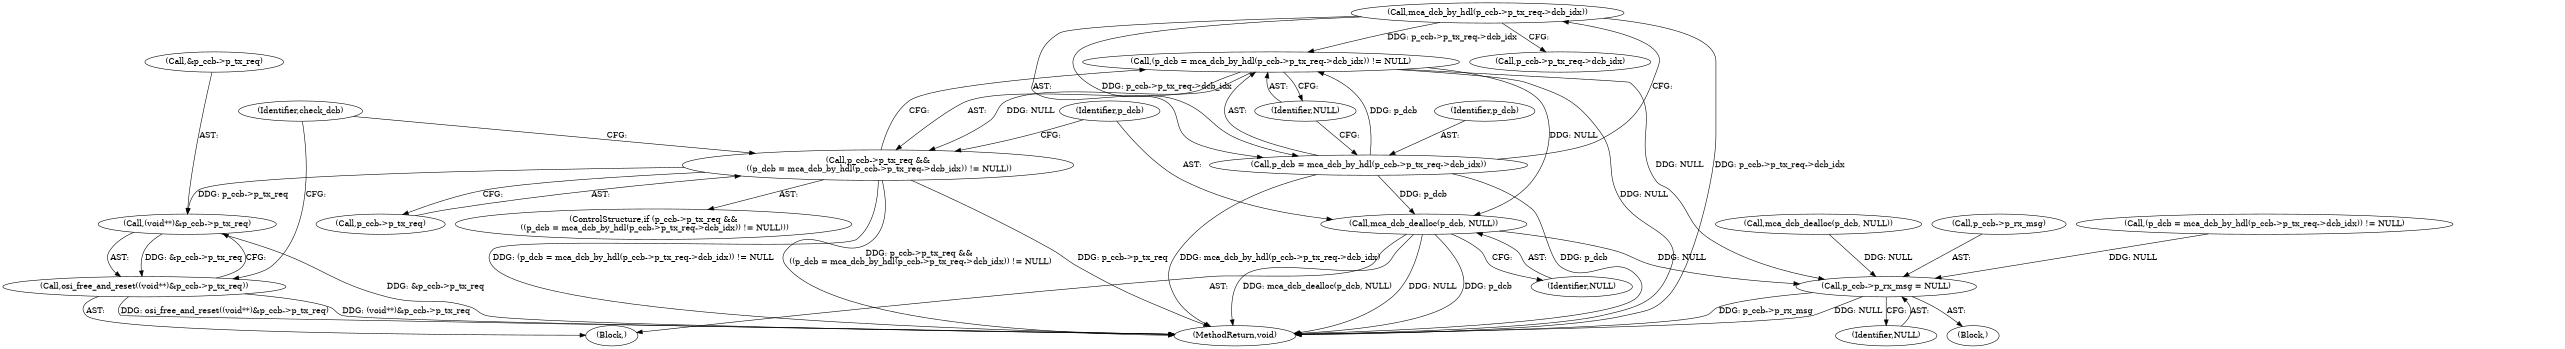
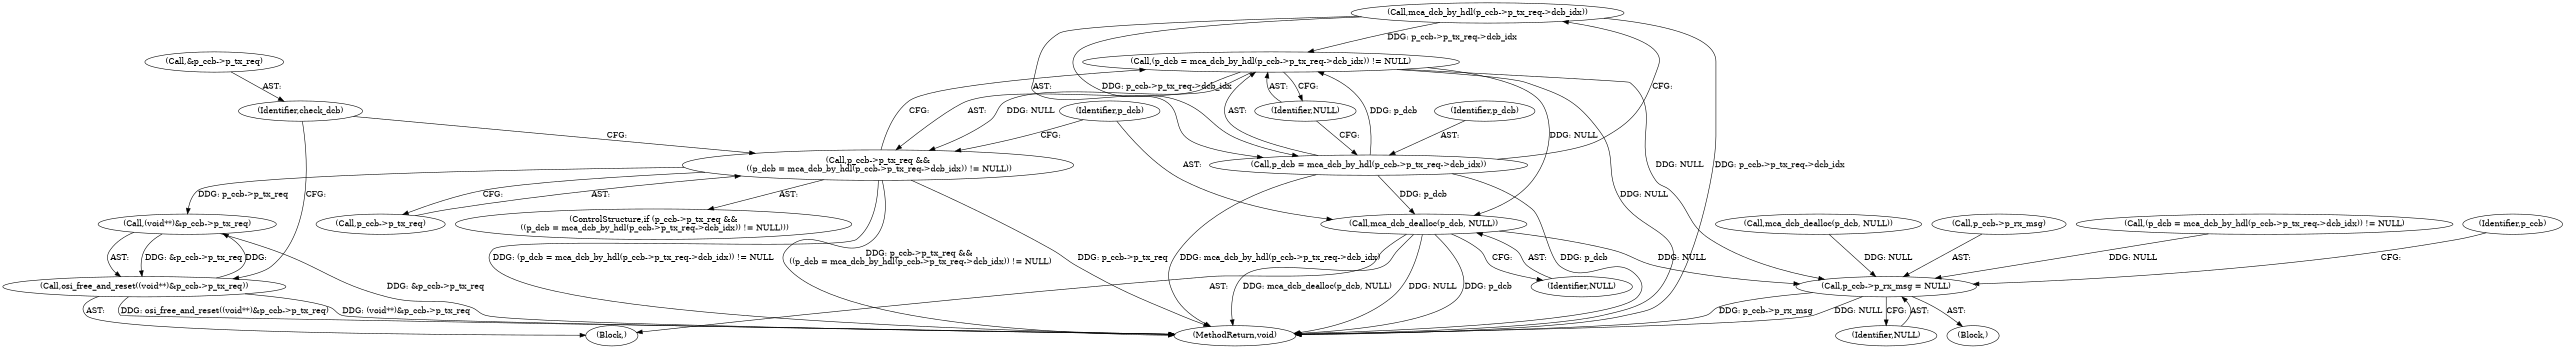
  digraph {
    n1 [label="(Call,mca_dcb_by_hdl(p_ccb->p_tx_req->dcb_idx))"]
    n2 [label="(Call,(p_dcb = mca_dcb_by_hdl(p_ccb->p_tx_req->dcb_idx)) != NULL)"]
    n3 [label="(Call,p_dcb = mca_dcb_by_hdl(p_ccb->p_tx_req->dcb_idx))"]
    n4 [label="(MethodReturn,void)"]
-   n5 [label="(Call,p_ccb->p_tx_req->dcb_idx)"]
    n6 [label="(Call,p_ccb->p_tx_req &&\n ((p_dcb = mca_dcb_by_hdl(p_ccb->p_tx_req->dcb_idx)) != NULL))"]
    n7 [label="(Call,mca_dcb_dealloc(p_dcb, NULL))"]
    n8 [label="(Call,p_ccb->p_rx_msg = NULL)"]
    n9 [label="(Identifier,NULL)"]
    n10 [label="(Call,(void**)&p_ccb->p_tx_req)"]
    n11 [label="(Call,p_ccb->p_tx_req)"]
    n12 [label="(ControlStructure,if (p_ccb->p_tx_req &&\n ((p_dcb = mca_dcb_by_hdl(p_ccb->p_tx_req->dcb_idx)) != NULL)))"]
    n13 [label="(Block,)"]
    n14 [label="(Identifier,NULL)"]
    n15 [label="(Identifier,NULL)"]
    n16 [label="(Block,)"]
    n17 [label="(Call,osi_free_and_reset((void**)&p_ccb->p_tx_req))"]
    n18 [label="(Call,&p_ccb->p_tx_req)"]
    n19 [label="(Call,mca_dcb_dealloc(p_dcb, NULL))"]
    n20 [label="(Call,p_ccb->p_rx_msg)"]
    n21 [label="(Call,(p_dcb = mca_dcb_by_hdl(p_ccb->p_tx_req->dcb_idx)) != NULL)"]
+   n22 [label="(Identifier,p_ccb)"]
    n23 [label="(Identifier,check_dcb)"]
    n24 [label="(Identifier,p_dcb)"]
    n25 [label="(Identifier,p_dcb)"]
    n1 -> n2 [label="DDG: p_ccb->p_tx_req->dcb_idx"]
    n1 -> n3 [label="AST: "]
    n1 -> n3 [label="DDG: p_ccb->p_tx_req->dcb_idx"]
    n1 -> n4 [label="DDG: p_ccb->p_tx_req->dcb_idx"]
-   n1 -> n5 [label="CFG: "]
    n2 -> n4 [label="DDG: NULL"]
    n2 -> n6 [label="AST: "]
    n2 -> n6 [label="DDG: NULL"]
    n2 -> n7 [label="DDG: NULL"]
    n2 -> n8 [label="DDG: NULL"]
    n2 -> n9 [label="CFG: "]
    n3 -> n1 [label="CFG: "]
    n3 -> n2 [label="AST: "]
    n3 -> n2 [label="DDG: p_dcb"]
    n3 -> n4 [label="DDG: p_dcb"]
    n3 -> n4 [label="DDG: mca_dcb_by_hdl(p_ccb->p_tx_req->dcb_idx)"]
    n3 -> n7 [label="DDG: p_dcb"]
    n6 -> n2 [label="CFG: "]
    n6 -> n4 [label="DDG: (p_dcb = mca_dcb_by_hdl(p_ccb->p_tx_req->dcb_idx)) != NULL"]
    n6 -> n4 [label="DDG: p_ccb->p_tx_req &&\n ((p_dcb = mca_dcb_by_hdl(p_ccb->p_tx_req->dcb_idx)) != NULL)"]
    n6 -> n4 [label="DDG: p_ccb->p_tx_req"]
    n6 -> n10 [label="DDG: p_ccb->p_tx_req"]
    n6 -> n11 [label="CFG: "]
    n6 -> n12 [label="AST: "]
    n7 -> n4 [label="DDG: mca_dcb_dealloc(p_dcb, NULL)"]
    n7 -> n4 [label="DDG: NULL"]
    n7 -> n4 [label="DDG: p_dcb"]
    n7 -> n8 [label="DDG: NULL"]
    n7 -> n13 [label="AST: "]
    n7 -> n14 [label="CFG: "]
    n8 -> n4 [label="DDG: p_ccb->p_rx_msg"]
    n8 -> n4 [label="DDG: NULL"]
    n8 -> n15 [label="CFG: "]
    n8 -> n16 [label="AST: "]
    n9 -> n2 [label="AST: "]
    n9 -> n3 [label="CFG: "]
    n10 -> n4 [label="DDG: &p_ccb->p_tx_req"]
    n10 -> n17 [label="AST: "]
    n10 -> n17 [label="DDG: &p_ccb->p_tx_req"]
    n11 -> n6 [label="AST: "]
    n14 -> n7 [label="AST: "]
    n15 -> n8 [label="AST: "]
    n17 -> n4 [label="DDG: osi_free_and_reset((void**)&p_ccb->p_tx_req)"]
    n17 -> n4 [label="DDG: (void**)&p_ccb->p_tx_req"]
-   n17 -> n10 [label="CFG: "]
+   n17 -> n10 [label="DDG: "]
    n17 -> n13 [label="AST: "]
-   n18 -> n10 [label="AST: "]
+   n18 -> n23 [label="AST: "]
    n19 -> n8 [label="DDG: NULL"]
    n20 -> n8 [label="AST: "]
    n21 -> n8 [label="DDG: NULL"]
+   n22 -> n8 [label="CFG: "]
    n23 -> n6 [label="CFG: "]
    n23 -> n17 [label="CFG: "]
    n24 -> n6 [label="CFG: "]
    n24 -> n7 [label="AST: "]
    n25 -> n3 [label="AST: "]
  }
